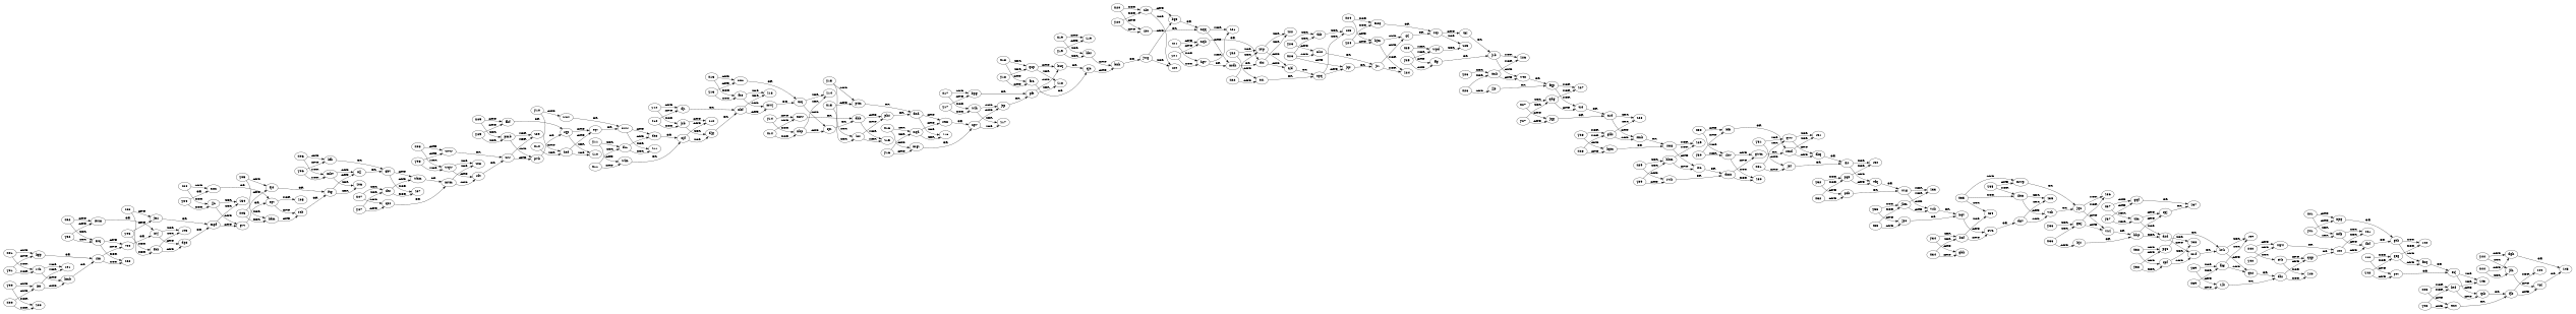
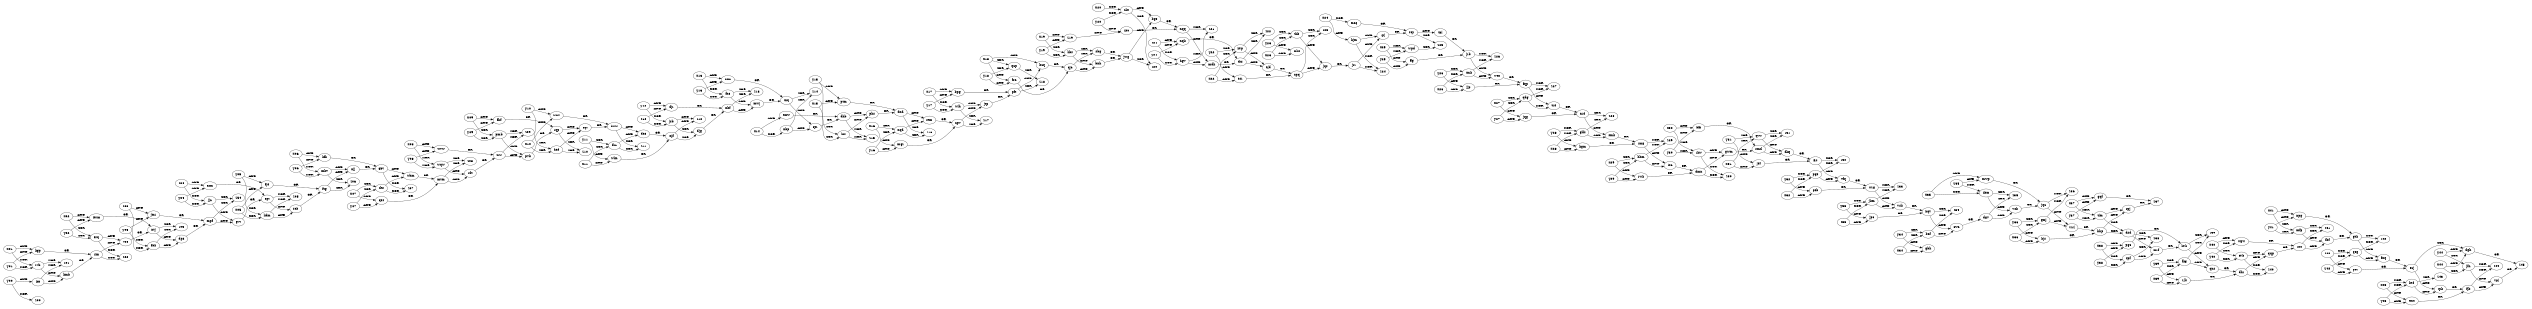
  digraph {
    rankdir=LR
    x21
    hgv
    nqk
    mdk
    z21
    tbs
    y21
    cpr
    dhb
    pks
    z15
    dnd
    tmw
    cpq
    jqs
    z23
    jrr
    rpj
    z24
    tkb
    nbp
    z14
    tnq
    scj
    tpk
    z43
    fjb
    vpj
    z44
    btd
    ffg
    jrb
    wcc
    z26
    fqp
    tpj
    pft
    bcq
    z18
    qjc
+   sbg
    bnh
    qcp
    djg
    nbf
    mwj
    z13
    djr
    qdg
    trd
    z27
    nrd
    smk
    z28
    jkm
    vsk
    z33
    hqv
    z34
    cwc
    wrg
    x39
    rjk
    fkg
    dhr
    qns
    z39
    qqp
    z40
    y39
    frt
    vfq
    z32
    pgs
    njd
    z22
    y00
    ktt
    z00
    kmb
    z01
    rkn
-   x00
    z16
    stm
    cpv
    ptm
    ntj
    dps
    z03
    mpf
    gvt
    n93 [label=z54]
    fbk
    y44
    dgh
    jfn
    z45
    x44
    wgw
    rnc
    fbf
    z41
    gtk
    y33
    jpc
    x33
    x13
    ntm
    fnc
    y13
    y38
    spf
    pgc
    z38
    mrf
    kvh
    x38
    fnq
    pcv
    hjs
    hhp
    dsd
    spj
    z37
    vwj
    ftg
    njj
    z06
    gpv
    z07
    whm
    mhv
    wvw
    trw
    pvb
    z09
    rqp
    rdt
    gkk
    rmg
    z29
    ktc
    jjc
    cgt
    sch
    z05
    x14
-   y14
    mwp
    jqc
    z36
    vsb
    mks
    sqr
    y40
    cvb
    x40
    hjm
    z25
    x04
    csm
    y04
    kdm
    wjh
    z17
    jtp
    bfn
    smd
    dkq
    z31
    gwm
    x06
    kfb
    y06
    wpd
    jsf
    sqt
    hww
    z11
    dcc
    njf
    wnv
    y12
    jsb
    z12
    x12
    y18
    fsc
    x18
    bsr
    z10
    hcd
    ckt
    z20
    bgs
    nqq
    jwg
    x19
    z19
    kbs
    y19
    y37
    gqf
    tjm
    x37
    dgv
    bcf
    x41
    mfp
    npg
    y41
    x42
    qsg
    z42
    y42
    y25
    x25
    x27
    jqg
    y27
    y05
    fjd
    x05
    y28
    kgm
    x28
    x17
    bpg
    y17
    y26
    tmk
    jjp
    x26
    rpc
    x31
    qvw
    y31
    y34
    gbk
    x34
    y10
    x10
    y15
    ktv
    x15
    qmj
    z35
    kbm
    y08
    wqw
    z08
    x08
    nqd
    dts
    mtm
    y36
    x36
    mgr
    y02
    kwm
    ssq
    z02
    vsc
    x02
    x03
    jmr
    y03
-   y24
    mcq
    x24
    y32
    psb
    x32
    y23
    x23
    y22
    kvp
    x22
    x16
    y16
    dmn
    fkc
    wkn
    x09
    pmb
    fhf
    y09
    y20
    x20
    tmc
    kgp
    z30
    rkw
    x01
    rvb
    y01
    y30
    x30
    hhm
    y07
    qss
    x07
    x43
    y43
    y11
    x11
    x29
    rwk
    y29
    x35
    y35
    x21 -> hgv [label=XOR]
    x21 -> nqk [label=AND]
-   hgv -> mdk [label=OR]
+   hgv -> mdk [label=AND]
    hgv -> z21 [label=XOR]
    nqk -> tbs [label=OR]
    mdk -> tbs [label=OR]
    tbs -> njd [label=AND]
    tbs -> z22 [label=XOR]
    y21 -> hgv [label=XOR]
    y21 -> nqk [label=AND]
    cpr -> dhb [label=OR]
    dhb -> pks [label=AND]
    dhb -> z15 [label=XOR]
    pks -> dnd [label=OR]
    dnd -> z16 [label=XOR]
    dnd -> stm [label=AND]
    tmw -> dhb [label=OR]
    cpq -> jqs [label=AND]
    cpq -> z23 [label=XOR]
    jqs -> jrr [label=OR]
    jrr -> rpj [label=AND]
    jrr -> z24 [label=XOR]
    rpj -> sqr [label=OR]
-   x23 -> jqs [label=AND]
+   tkb -> jqs [label=AND]
    tkb -> z23 [label=XOR]
    nbp -> cpr [label=AND]
    nbp -> z14 [label=XOR]
    tnq -> cpr [label=AND]
    tnq -> z14 [label=XOR]
    scj -> tpk [label=AND]
-   scj -> z43 [label=XOR]
+   scj -> dgh [label=XOR]
    tpk -> fjb [label=OR]
    fjb -> vpj [label=AND]
    fjb -> z44 [label=XOR]
    vpj -> z45 [label=OR]
    btd -> tpk [label=AND]
    btd -> z43 [label=XOR]
    ffg -> jrb [label=OR]
    jrb -> wcc [label=AND]
    jrb -> z26 [label=XOR]
    wcc -> fqp [label=OR]
-   fqp -> trd [label=XOR]
+   fqp -> trd [label=AND]
    fqp -> z27 [label=XOR]
    tpj -> jrb [label=OR]
    pft -> bcq [label=AND]
    pft -> z18 [label=XOR]
    bcq -> qjc [label=OR]
+   qjc -> sbg [label=XOR]
    qjc -> bnh [label=AND]
+   sbg -> jwg [label=OR]
    bnh -> jwg [label=OR]
-   qcp -> bcq [label=AND]
+   x18 -> bcq [label=AND]
    qcp -> z18 [label=XOR]
    djg -> nbf [label=OR]
    nbf -> mwj [label=AND]
    nbf -> z13 [label=XOR]
    mwj -> tnq [label=OR]
    djr -> nbf [label=OR]
-   qdg -> trd [label=AND]
+   qdg -> trd [label=XOR]
    qdg -> z27 [label=XOR]
    trd -> nrd [label=OR]
    nrd -> smk [label=AND]
    nrd -> z28 [label=XOR]
    smk -> rmg [label=OR]
    jkm -> vsk [label=AND]
    jkm -> z33 [label=XOR]
    vsk -> hqv [label=OR]
-   x35 -> z34 [label=XOR]
+   hqv -> z34 [label=XOR]
    hqv -> cwc [label=AND]
    cwc -> dgv [label=OR]
    wrg -> vsk [label=AND]
    wrg -> z33 [label=XOR]
    x39 -> rjk [label=AND]
    x39 -> fkg [label=XOR]
    rjk -> dhr [label=OR]
    fkg -> qns [label=AND]
    fkg -> z39 [label=XOR]
    dhr -> qqp [label=AND]
    dhr -> z40 [label=XOR]
    qns -> dhr [label=OR]
    qqp -> rnc [label=OR]
    y39 -> rjk [label=AND]
    y39 -> fkg [label=XOR]
    frt -> vfq [label=AND]
    frt -> z32 [label=XOR]
    vfq -> wrg [label=OR]
    pgs -> vfq [label=AND]
    pgs -> z32 [label=XOR]
    njd -> cpq [label=OR]
    y00 -> ktt [label=AND]
    y00 -> z00 [label=XOR]
    ktt -> kmb [label=AND]
    ktt -> z01 [label=XOR]
    kmb -> rkn [label=OR]
    rkn -> z02 [label=XOR]
    rkn -> vsc [label=AND]
-   x00 -> ktt [label=AND]
-   x00 -> z00 [label=XOR]
    stm -> cpv [label=OR]
    cpv -> z17 [label=XOR]
    cpv -> jtp [label=AND]
    ptm -> dnd [label=OR]
    ntj -> dps [label=AND]
    ntj -> z03 [label=XOR]
    dps -> mpf [label=OR]
    mpf -> gvt [label=AND]
    mpf -> n93 [label=XOR]
    gvt -> cgt [label=OR]
    fbk -> dps [label=AND]
    fbk -> z03 [label=XOR]
    y44 -> dgh [label=AND]
    y44 -> jfn [label=XOR]
    dgh -> z45 [label=OR]
    jfn -> vpj [label=AND]
+   jfn -> z44 [label=XOR]
    x44 -> dgh [label=AND]
    x44 -> jfn [label=XOR]
    wgw -> rnc [label=OR]
    rnc -> fbf [label=AND]
    rnc -> z41 [label=XOR]
    fbf -> gtk [label=OR]
    gtk -> fnq [label=AND]
    gtk -> z42 [label=XOR]
    y33 -> jkm [label=XOR]
    y33 -> jpc [label=AND]
    jpc -> hqv [label=OR]
    x33 -> jkm [label=XOR]
    x33 -> jpc [label=AND]
    x13 -> ntm [label=AND]
    x13 -> fnc [label=XOR]
    ntm -> tnq [label=OR]
    fnc -> mwj [label=AND]
    fnc -> z13 [label=XOR]
    y13 -> ntm [label=AND]
    y13 -> fnc [label=XOR]
    y38 -> spf [label=XOR]
    y38 -> pgc [label=AND]
    spf -> z38 [label=XOR]
    spf -> mrf [label=AND]
    pgc -> kvh [label=OR]
    mrf -> kvh [label=OR]
    kvh -> qns [label=AND]
    kvh -> z39 [label=XOR]
-   x38 -> spf [label=AND]
+   x38 -> spf [label=XOR]
    x38 -> pgc [label=AND]
    fnq -> scj [label=OR]
    pcv -> scj [label=OR]
    hjs -> hhp [label=OR]
    hhp -> dsd [label=XOR]
    hhp -> spj [label=AND]
    dsd -> z38 [label=XOR]
    dsd -> mrf [label=AND]
    spj -> z37 [label=OR]
    vwj -> hhp [label=OR]
    ftg -> njj [label=AND]
    ftg -> z06 [label=XOR]
    njj -> gpv [label=OR]
    gpv -> z07 [label=XOR]
    gpv -> whm [label=AND]
    whm -> mtm [label=OR]
    mhv -> njj [label=AND]
    mhv -> z06 [label=XOR]
    wvw -> trw [label=OR]
    trw -> pvb [label=AND]
    trw -> z09 [label=XOR]
    pvb -> rqp [label=OR]
    rqp -> sqt [label=AND]
    rqp -> z10 [label=XOR]
    rdt -> trw [label=OR]
    gkk -> smk [label=AND]
    gkk -> z28 [label=XOR]
    rmg -> z29 [label=XOR]
    rmg -> ktc [label=AND]
    ktc -> dmn [label=OR]
    jjc -> gvt [label=AND]
    jjc -> n93 [label=XOR]
    cgt -> sch [label=AND]
    cgt -> z05 [label=XOR]
    sch -> ftg [label=OR]
    x14 -> tmw [label=AND]
    x14 -> nbp [label=XOR]
-   y14 -> tmw [label=AND]
-   y14 -> nbp [label=XOR]
    mwp -> jqc [label=OR]
    jqc -> vwj [label=AND]
    jqc -> z36 [label=XOR]
    vsb -> jqc [label=OR]
-   mks -> jrr [label=OR]
    sqr -> tpj [label=AND]
    sqr -> z25 [label=XOR]
-   y40 -> wgw [label=AND]
+   y40 -> wgw [label=XOR]
+   y40 -> cvb [label=XOR]
    cvb -> qqp [label=AND]
    cvb -> z40 [label=XOR]
    x40 -> wgw [label=AND]
    x40 -> cvb [label=XOR]
    hjm -> rpj [label=AND]
    hjm -> z24 [label=XOR]
    x04 -> jjc [label=XOR]
    x04 -> csm [label=AND]
    csm -> cgt [label=OR]
    y04 -> jjc [label=XOR]
-   y04 -> csm [label=OR]
+   y04 -> csm [label=AND]
    kdm -> sch [label=AND]
+   kdm -> z05 [label=XOR]
    wjh -> z17 [label=XOR]
    wjh -> jtp [label=AND]
    jtp -> pft [label=OR]
    bfn -> smd [label=OR]
    smd -> dkq [label=AND]
    smd -> z31 [label=XOR]
    dkq -> frt [label=OR]
    gwm -> smd [label=OR]
    x06 -> mhv [label=XOR]
    x06 -> kfb [label=AND]
    kfb -> gpv [label=OR]
    y06 -> mhv [label=XOR]
    y06 -> kfb [label=AND]
    wpd -> z25 [label=XOR]
    jsf -> frt [label=OR]
    sqt -> hww [label=OR]
    hww -> z11 [label=XOR]
    hww -> dcc [label=AND]
    dcc -> njf [label=OR]
    njf -> djg [label=XOR]
    njf -> z12 [label=AND]
    wnv -> hww [label=OR]
    y12 -> djr [label=AND]
    y12 -> jsb [label=XOR]
    jsb -> djg [label=XOR]
    jsb -> z12 [label=AND]
    x12 -> djr [label=AND]
    x12 -> jsb [label=XOR]
    y18 -> qcp [label=XOR]
    y18 -> fsc [label=AND]
    fsc -> qjc [label=OR]
    x18 -> qcp [label=XOR]
    x18 -> fsc [label=AND]
    bsr -> cpq [label=OR]
    hcd -> sqt [label=AND]
    hcd -> z10 [label=XOR]
    ckt -> z20 [label=XOR]
    ckt -> bgs [label=AND]
    bgs -> nqq [label=OR]
    nqq -> mdk [label=AND]
    nqq -> z21 [label=XOR]
    jwg -> z20 [label=XOR]
    jwg -> bgs [label=AND]
    x19 -> z19 [label=AND]
    x19 -> kbs [label=XOR]
+   kbs -> sbg [label=XOR]
    kbs -> bnh [label=AND]
    y19 -> z19 [label=AND]
    y19 -> kbs [label=XOR]
    y37 -> gqf [label=AND]
    y37 -> tjm [label=XOR]
    gqf -> z37 [label=OR]
    tjm -> dsd [label=XOR]
    tjm -> spj [label=AND]
    x37 -> gqf [label=AND]
    x37 -> tjm [label=XOR]
    dgv -> vsb [label=AND]
    dgv -> z35 [label=XOR]
    bcf -> z34 [label=XOR]
    bcf -> cwc [label=AND]
    x41 -> mfp [label=XOR]
    x41 -> npg [label=AND]
    mfp -> fbf [label=AND]
    mfp -> z41 [label=XOR]
    npg -> gtk [label=OR]
    y41 -> mfp [label=XOR]
    y41 -> npg [label=AND]
    x42 -> pcv [label=AND]
    x42 -> qsg [label=XOR]
    qsg -> fnq [label=AND]
    qsg -> z42 [label=XOR]
    y42 -> pcv [label=AND]
    y42 -> qsg [label=XOR]
    y25 -> ffg [label=AND]
    y25 -> wpd [label=XOR]
    x25 -> ffg [label=AND]
    x25 -> wpd [label=XOR]
    x27 -> qdg [label=XOR]
    x27 -> jqg [label=AND]
    jqg -> nrd [label=OR]
    y27 -> qdg [label=XOR]
    y27 -> jqg [label=AND]
    y05 -> kdm [label=XOR]
    y05 -> fjd [label=AND]
    fjd -> ftg [label=OR]
    x05 -> kdm [label=XOR]
    x05 -> fjd [label=AND]
    y28 -> gkk [label=XOR]
    y28 -> kgm [label=AND]
    kgm -> rmg [label=OR]
    x28 -> gkk [label=XOR]
    x28 -> kgm [label=AND]
    x17 -> wjh [label=XOR]
    x17 -> bpg [label=AND]
    bpg -> pft [label=OR]
    y17 -> wjh [label=XOR]
    y17 -> bpg [label=AND]
    y26 -> tmk [label=XOR]
+   y26 -> jjp [label=AND]
    tmk -> wcc [label=AND]
    tmk -> z26 [label=XOR]
    jjp -> fqp [label=OR]
    x26 -> tmk [label=XOR]
    x26 -> jjp [label=AND]
    rpc -> nqq [label=OR]
    x31 -> jsf [label=AND]
    x31 -> qvw [label=XOR]
    qvw -> dkq [label=AND]
    qvw -> z31 [label=XOR]
    y31 -> jsf [label=AND]
    y31 -> qvw [label=XOR]
    y34 -> bcf [label=XOR]
    y34 -> gbk [label=AND]
    x34 -> bcf [label=XOR]
    x34 -> gbk [label=AND]
    y10 -> wnv [label=AND]
-   y10 -> hcd [label=AND]
+   y10 -> hcd [label=XOR]
+   x10 -> wnv [label=AND]
    x10 -> hcd [label=XOR]
    y15 -> ptm [label=AND]
    y15 -> ktv [label=XOR]
    ktv -> pks [label=AND]
    ktv -> z15 [label=XOR]
    x15 -> ptm [label=AND]
    x15 -> ktv [label=XOR]
    qmj -> vwj [label=AND]
    qmj -> z36 [label=XOR]
    kbm -> vsb [label=AND]
    kbm -> z35 [label=XOR]
    y08 -> wvw [label=AND]
    y08 -> wqw [label=XOR]
    wqw -> rdt [label=AND]
    wqw -> z08 [label=XOR]
    x08 -> wvw [label=AND]
    x08 -> wqw [label=XOR]
    nqd -> z16 [label=XOR]
    nqd -> stm [label=AND]
    dts -> z07 [label=XOR]
    dts -> whm [label=AND]
    mtm -> rdt [label=AND]
    mtm -> z08 [label=XOR]
+   y36 -> hjs [label=AND]
    y36 -> qmj [label=XOR]
    x36 -> hjs [label=AND]
    x36 -> qmj [label=XOR]
    mgr -> cpv [label=OR]
    y02 -> kwm [label=AND]
    y02 -> ssq [label=XOR]
    kwm -> ntj [label=OR]
    ssq -> z02 [label=XOR]
    ssq -> vsc [label=AND]
    vsc -> ntj [label=OR]
    x02 -> kwm [label=AND]
    x02 -> ssq [label=XOR]
    x03 -> fbk [label=XOR]
    x03 -> jmr [label=AND]
    jmr -> mpf [label=OR]
    y03 -> fbk [label=XOR]
    y03 -> jmr [label=AND]
-   y24 -> hjm [label=AND]
-   y24 -> mcq [label=XOR]
    mcq -> sqr [label=OR]
    x24 -> hjm [label=AND]
    x24 -> mcq [label=XOR]
    y32 -> pgs [label=XOR]
    y32 -> psb [label=AND]
    psb -> wrg [label=OR]
    x32 -> pgs [label=XOR]
    x32 -> psb [label=AND]
    y23 -> tkb [label=XOR]
    y23 -> mks [label=AND]
    x23 -> tkb [label=XOR]
    x23 -> mks [label=AND]
    y22 -> bsr [label=AND]
    y22 -> kvp [label=XOR]
    kvp -> njd [label=AND]
    kvp -> z22 [label=XOR]
    x22 -> bsr [label=AND]
    x22 -> kvp [label=XOR]
    x16 -> nqd [label=XOR]
    x16 -> mgr [label=AND]
    y16 -> nqd [label=XOR]
    y16 -> mgr [label=AND]
    dmn -> gwm [label=AND]
    dmn -> z30 [label=XOR]
    fkc -> z11 [label=XOR]
    fkc -> dcc [label=AND]
    wkn -> njf [label=OR]
    x09 -> pmb [label=XOR]
    x09 -> fhf [label=AND]
    pmb -> pvb [label=AND]
    pmb -> z09 [label=XOR]
    fhf -> rqp [label=OR]
    y09 -> pmb [label=XOR]
    y09 -> fhf [label=AND]
    y20 -> ckt [label=XOR]
    y20 -> rpc [label=AND]
    x20 -> ckt [label=XOR]
-   x20 -> rpc [label=AND]
+   z19 -> rpc [label=AND]
    tmc -> fjb [label=OR]
    kgp -> rkn [label=OR]
    rkw -> gwm [label=AND]
    rkw -> z30 [label=XOR]
    x01 -> kgp [label=AND]
    x01 -> rvb [label=XOR]
    rvb -> kmb [label=AND]
    rvb -> z01 [label=XOR]
    y01 -> kgp [label=AND]
    y01 -> rvb [label=XOR]
    y30 -> bfn [label=AND]
    y30 -> rkw [label=XOR]
    x30 -> bfn [label=AND]
    x30 -> rkw [label=XOR]
    hhm -> z29 [label=XOR]
    hhm -> ktc [label=AND]
    y07 -> dts [label=XOR]
    y07 -> qss [label=AND]
    qss -> mtm [label=OR]
    x07 -> dts [label=XOR]
    x07 -> qss [label=AND]
    x43 -> btd [label=XOR]
    x43 -> tmc [label=AND]
    y43 -> btd [label=XOR]
    y43 -> tmc [label=AND]
    y11 -> fkc [label=XOR]
    y11 -> wkn [label=AND]
    x11 -> fkc [label=XOR]
    x11 -> wkn [label=AND]
    x29 -> hhm [label=XOR]
    x29 -> rwk [label=AND]
    rwk -> dmn [label=OR]
    y29 -> hhm [label=XOR]
    y29 -> rwk [label=AND]
    x35 -> mwp [label=AND]
    x35 -> kbm [label=XOR]
    y35 -> mwp [label=AND]
    y35 -> kbm [label=XOR]
  }
